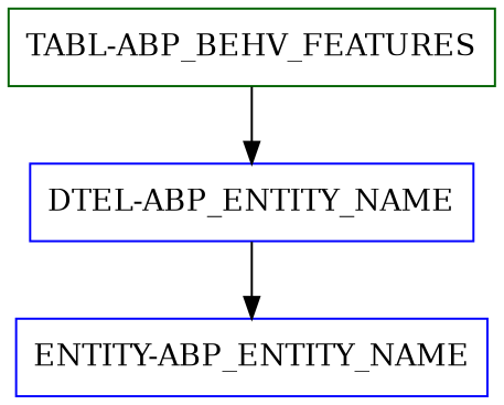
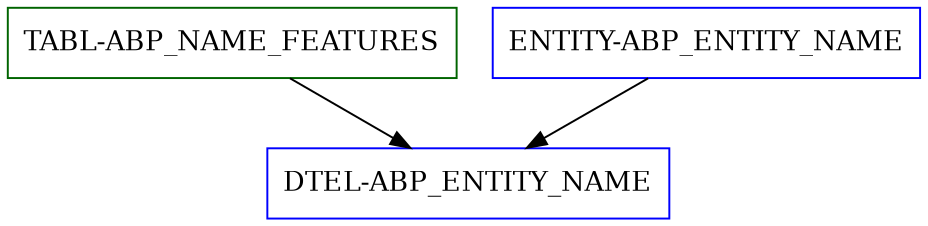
  digraph {
    node [color=blue shape=box]
-   "TABL-ABP_BEHV_FEATURES" [color=darkgreen]
+   "TABL-ABP_BEHV_FEATURES" [color=darkgreen label="TABL-ABP_NAME_FEATURES"]
    "DTEL-ABP_ENTITY_NAME"
    n3 [label="ENTITY-ABP_ENTITY_NAME"]
    "TABL-ABP_BEHV_FEATURES" -> "DTEL-ABP_ENTITY_NAME"
-   "DTEL-ABP_ENTITY_NAME" -> n3
+   n3 -> "DTEL-ABP_ENTITY_NAME"
  }
